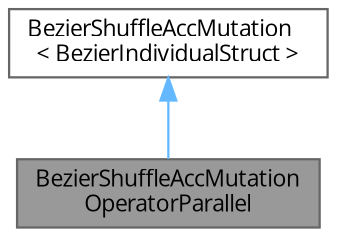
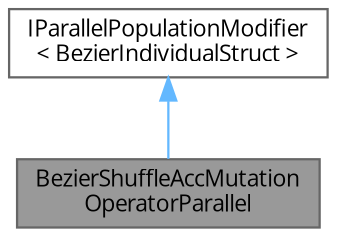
  digraph {
    fontname="Open Sans"
    node [color=gray40 fontname="Open Sans" fontsize=10 shape=box style=filled]
    n1 [fillcolor=grey60 fontcolor=black height=0.2 label="BezierShuffleAccMutation\lOperatorParallel" width=0.4]
-   n2 [fillcolor=white height=0.2 label="BezierShuffleAccMutation\l\< BezierIndividualStruct \>" width=0.4]
+   n2 [fillcolor=white height=0.2 label="IParallelPopulationModifier\l\< BezierIndividualStruct \>" width=0.4]
    n2 -> n1 [color=steelblue1 dir=back fontname="Open Sans" fontsize=10 labelfontname=Helvetica labelfontsize=10 style=solid]
  }
